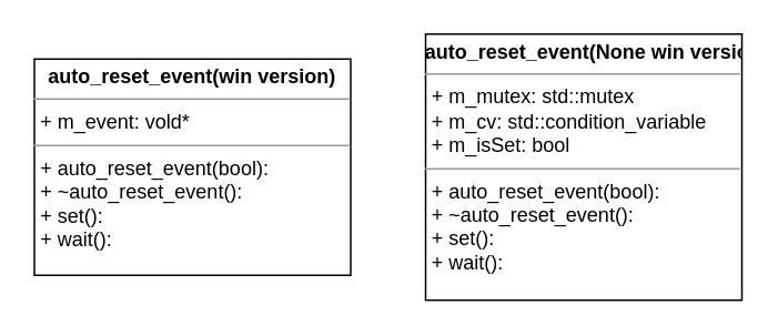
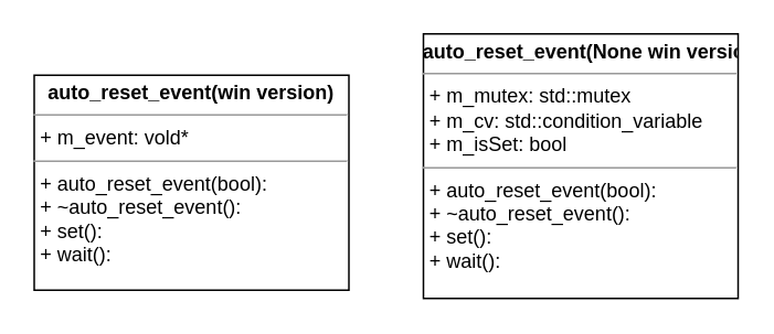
  <mxCell id="0" />
  <mxCell id="1" parent="0" />
- <mxCell id="2" value="&lt;p style=&quot;margin:0px;margin-top:4px;text-align:center;&quot;&gt;&lt;b&gt;auto_reset_event(win version)&lt;/b&gt;&lt;/p&gt;&lt;hr size=&quot;1&quot;&gt;&lt;p style=&quot;margin:0px;margin-left:4px;&quot;&gt;+ m_event: vold*&lt;/p&gt;&lt;hr size=&quot;1&quot;&gt;&lt;p style=&quot;margin:0px;margin-left:4px;&quot;&gt;+ auto_reset_event(bool):&amp;nbsp;&lt;/p&gt;&lt;p style=&quot;margin:0px;margin-left:4px;&quot;&gt;+ ~auto_reset_event():&amp;nbsp;&lt;/p&gt;&lt;p style=&quot;margin:0px;margin-left:4px;&quot;&gt;+ set():&amp;nbsp;&lt;/p&gt;&lt;p style=&quot;margin:0px;margin-left:4px;&quot;&gt;+ wait():&amp;nbsp;&amp;nbsp;&lt;/p&gt;" style="verticalAlign=top;align=left;overflow=fill;fontSize=12;fontFamily=Helvetica;html=1;" parent="1" vertex="1"><mxGeometry x="20" y="35" width="190" height="130" as="geometry" /></mxCell>
+ <mxCell id="2" value="&lt;p style=&quot;margin:0px;margin-top:4px;text-align:center;&quot;&gt;&lt;b&gt;auto_reset_event(win version)&lt;/b&gt;&lt;/p&gt;&lt;hr size=&quot;1&quot;&gt;&lt;p style=&quot;margin:0px;margin-left:4px;&quot;&gt;+ m_event: vold*&lt;/p&gt;&lt;hr size=&quot;1&quot;&gt;&lt;p style=&quot;margin:0px;margin-left:4px;&quot;&gt;+ auto_reset_event(bool):&amp;nbsp;&lt;/p&gt;&lt;p style=&quot;margin:0px;margin-left:4px;&quot;&gt;+ ~auto_reset_event():&amp;nbsp;&lt;/p&gt;&lt;p style=&quot;margin:0px;margin-left:4px;&quot;&gt;+ set():&amp;nbsp;&lt;/p&gt;&lt;p style=&quot;margin:0px;margin-left:4px;&quot;&gt;+ wait():&amp;nbsp;&amp;nbsp;&lt;/p&gt;" style="verticalAlign=top;align=left;overflow=fill;fontSize=12;fontFamily=Helvetica;html=1;" parent="1" vertex="1"><mxGeometry x="20" y="45" width="190" height="130" as="geometry" /></mxCell>
  <mxCell id="3" value="&lt;p style=&quot;margin:0px;margin-top:4px;text-align:center;&quot;&gt;&lt;b&gt;auto_reset_event(None win version)&lt;/b&gt;&lt;/p&gt;&lt;hr size=&quot;1&quot;&gt;&lt;p style=&quot;margin:0px;margin-left:4px;&quot;&gt;+ m_mutex: std::mutex&lt;/p&gt;&lt;p style=&quot;margin:0px;margin-left:4px;&quot;&gt;+ m_cv: std::condition_variable&lt;/p&gt;&lt;p style=&quot;margin:0px;margin-left:4px;&quot;&gt;+ m_isSet: bool&lt;/p&gt;&lt;hr size=&quot;1&quot;&gt;&lt;p style=&quot;margin:0px;margin-left:4px;&quot;&gt;+ auto_reset_event(bool):&amp;nbsp;&lt;/p&gt;&lt;p style=&quot;margin:0px;margin-left:4px;&quot;&gt;+ ~auto_reset_event():&amp;nbsp;&lt;/p&gt;&lt;p style=&quot;margin:0px;margin-left:4px;&quot;&gt;+ set():&amp;nbsp;&lt;/p&gt;&lt;p style=&quot;margin:0px;margin-left:4px;&quot;&gt;+ wait():&amp;nbsp;&amp;nbsp;&lt;/p&gt;" style="verticalAlign=top;align=left;overflow=fill;fontSize=12;fontFamily=Helvetica;html=1;" parent="1" vertex="1"><mxGeometry x="255" y="20" width="190" height="160" as="geometry" /></mxCell>
